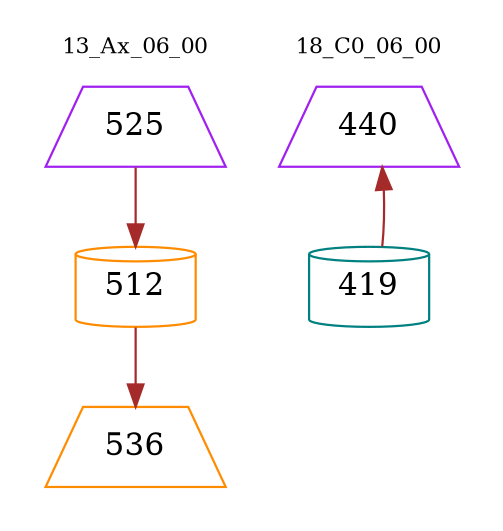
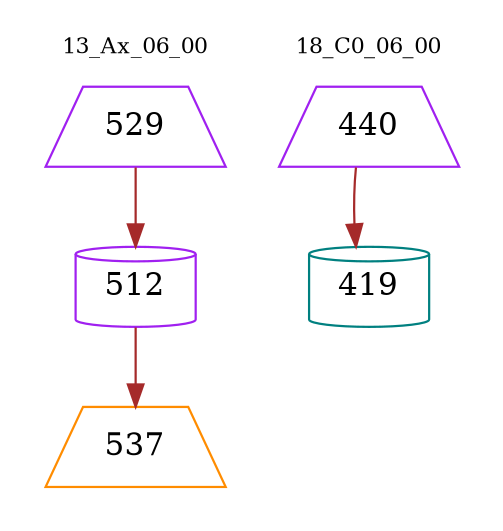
  digraph {
    node [color=purple shape=trapezium]
    edge [color=brown]
-   n1 [label=525]
-   n2 [color=darkorange label=512 shape=cylinder]
-   n3 [color=darkorange label=536]
+   n1 [label=529]
+   n2 [label=512 shape=cylinder]
+   n3 [color=darkorange label=537]
    n4 [label=440]
    n5 [color=teal label=419 shape=cylinder]
    subgraph cluster_1 {
      color=white
      fontsize=10
      label="13_Ax_06_00"
      n1
      n2
      n3
    }
    subgraph cluster_2 {
      color=white
      fontsize=10
      label="18_C0_06_00"
      n4
      n5
    }
    n1 -> n2
    n2 -> n3
-   n5 -> n4
+   n4 -> n5
  }
